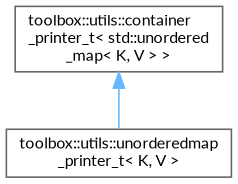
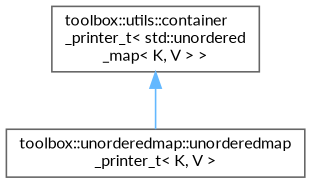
  digraph {
    rankdir=TB
    fontname=Lato
    node [color=grey40 fillcolor=white fontname=Lato fontsize=10 shape=box style=filled]
    n1 [height=0.2 label="toolbox::utils::container\l_printer_t\< std::unordered\l_map\< K, V \> \>" width=0.4]
-   n2 [height=0.2 label="toolbox::utils::unorderedmap\l_printer_t\< K, V \>" width=0.4]
+   n2 [height=0.2 label="toolbox::unorderedmap::unorderedmap\l_printer_t\< K, V \>" width=0.4]
    n1 -> n2 [color=steelblue1 dir=back fontname=Lato fontsize=10 labelfontname=Helvetica labelfontsize=10 style=solid]
  }
